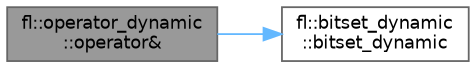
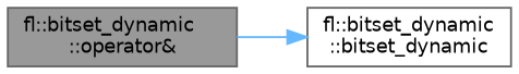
  digraph {
    rankdir=LR
    node [fontname=Helvetica fontsize=10 shape=box style=filled]
-   n1 [color=gray40 fillcolor=grey60 fontcolor=black height=0.2 label="fl::operator_dynamic\l::operator&" width=0.4]
+   n1 [color=gray40 fillcolor=grey60 fontcolor=black height=0.2 label="fl::bitset_dynamic\l::operator&" width=0.4]
    n2 [color=grey40 fillcolor=white height=0.2 label="fl::bitset_dynamic\l::bitset_dynamic" width=0.4]
    n1 -> n2 [color=steelblue1 fontname=Helvetica fontsize=10 labelfontname=Helvetica labelfontsize=10 style=solid]
  }
